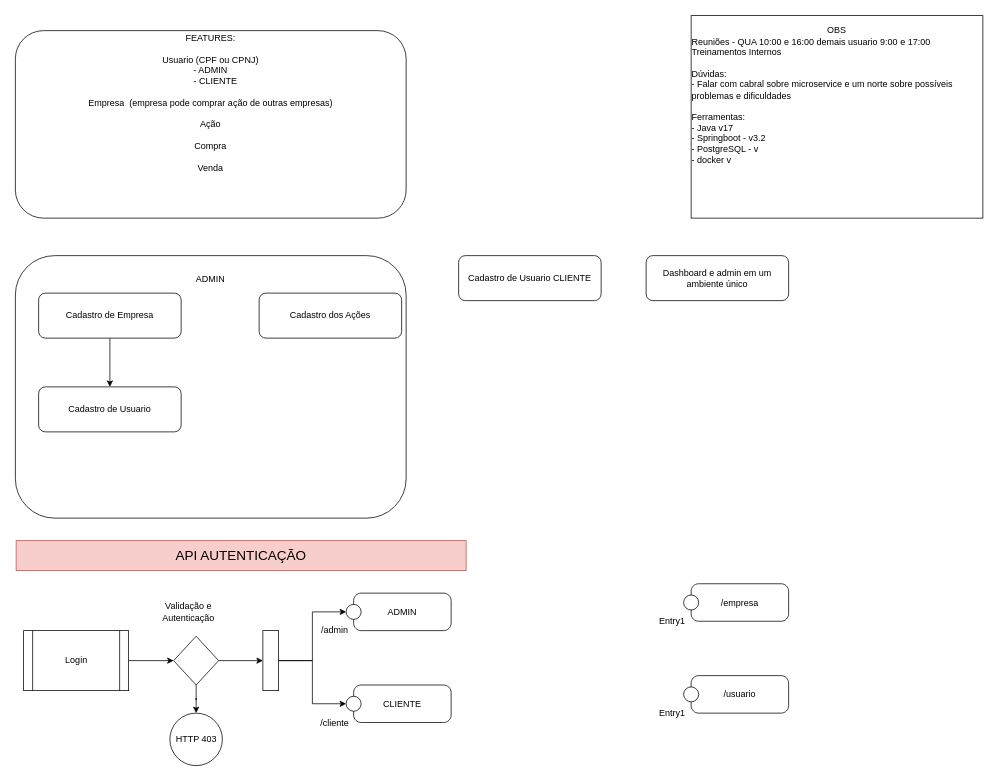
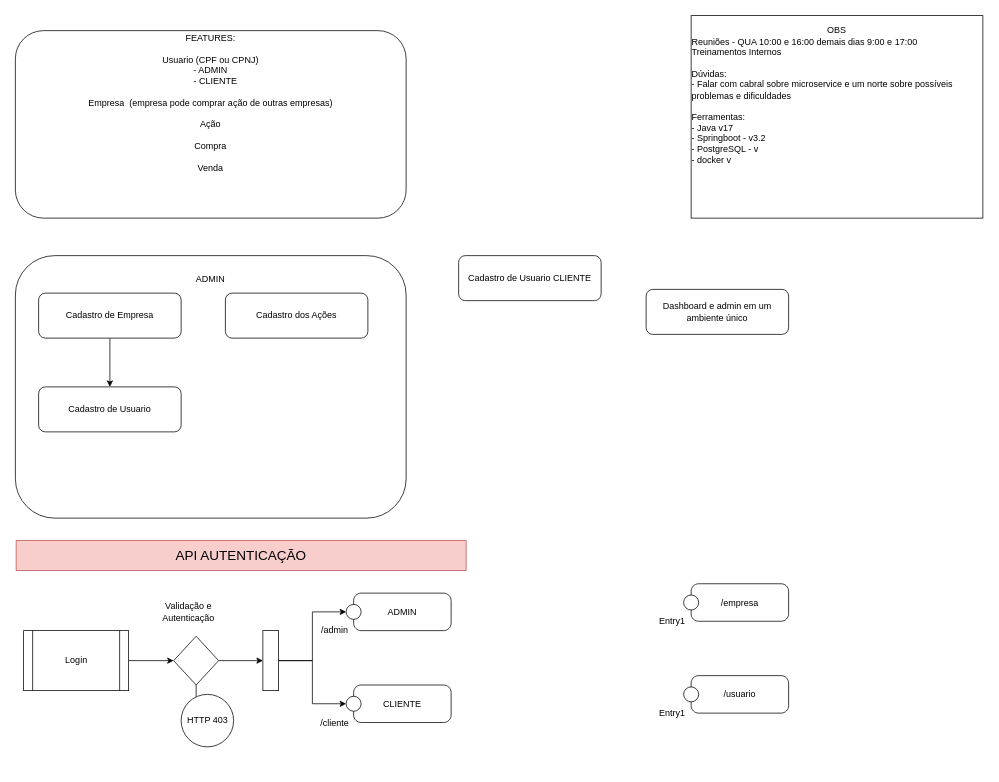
  <mxCell id="0" />
  <mxCell id="1" parent="0" />
  <mxCell id="2" value="&lt;div align=&quot;center&quot;&gt;ADMIN&lt;/div&gt;&lt;div&gt;&lt;br&gt;&lt;/div&gt;&lt;div&gt;&lt;br&gt;&lt;/div&gt;&lt;div&gt;&lt;br&gt;&lt;/div&gt;&lt;div&gt;&lt;br&gt;&lt;/div&gt;&lt;div&gt;&lt;br&gt;&lt;/div&gt;&lt;div&gt;&lt;br&gt;&lt;/div&gt;&lt;div&gt;&lt;br&gt;&lt;/div&gt;&lt;div&gt;&lt;br&gt;&lt;/div&gt;&lt;div&gt;&lt;br&gt;&lt;/div&gt;&lt;div&gt;&lt;br&gt;&lt;/div&gt;&lt;div&gt;&lt;br&gt;&lt;/div&gt;&lt;div&gt;&lt;br&gt;&lt;/div&gt;&lt;div&gt;&lt;br&gt;&lt;/div&gt;&lt;div&gt;&lt;br&gt;&lt;/div&gt;&lt;div&gt;&lt;br&gt;&lt;/div&gt;&lt;div&gt;&lt;br&gt;&lt;/div&gt;&lt;div&gt;&lt;br&gt;&lt;/div&gt;&lt;div&gt;&lt;br&gt;&lt;/div&gt;&lt;div&gt;&lt;br&gt;&lt;/div&gt;&lt;div&gt;&lt;br&gt;&lt;/div&gt;" style="rounded=1;whiteSpace=wrap;html=1;align=center;" parent="1" vertex="1"><mxGeometry x="20" y="340" width="521" height="350" as="geometry" /></mxCell>
  <mxCell id="3" style="edgeStyle=orthogonalEdgeStyle;rounded=0;orthogonalLoop=1;jettySize=auto;html=1;" parent="1" source="4" target="5" edge="1"><mxGeometry relative="1" as="geometry"><mxPoint x="291" y="420" as="targetPoint" /></mxGeometry></mxCell>
  <mxCell id="4" value="Cadastro de Empresa" style="rounded=1;whiteSpace=wrap;html=1;" parent="1" vertex="1"><mxGeometry x="51" y="390" width="190" height="60" as="geometry" /></mxCell>
  <mxCell id="5" value="Cadastro de Usuario" style="rounded=1;whiteSpace=wrap;html=1;" parent="1" vertex="1"><mxGeometry x="51" y="515" width="190" height="60" as="geometry" /></mxCell>
- <mxCell id="6" value="Cadastro dos Ações" style="rounded=1;whiteSpace=wrap;html=1;" parent="1" vertex="1"><mxGeometry x="345" y="390" width="190" height="60" as="geometry" /></mxCell>
+ <mxCell id="6" value="Cadastro dos Ações" style="rounded=1;whiteSpace=wrap;html=1;" parent="1" vertex="1"><mxGeometry x="300" y="390" width="190" height="60" as="geometry" /></mxCell>
  <mxCell id="7" value="Cadastro de Usuario CLIENTE" style="rounded=1;whiteSpace=wrap;html=1;" parent="1" vertex="1"><mxGeometry x="611" y="340" width="190" height="60" as="geometry" /></mxCell>
- <mxCell id="8" value="Dashboard e admin em um ambiente único" style="rounded=1;whiteSpace=wrap;html=1;" parent="1" vertex="1"><mxGeometry x="861" y="340" width="190" height="60" as="geometry" /></mxCell>
+ <mxCell id="8" value="Dashboard e admin em um ambiente único" style="rounded=1;whiteSpace=wrap;html=1;" parent="1" vertex="1"><mxGeometry x="861" y="385" width="190" height="60" as="geometry" /></mxCell>
  <mxCell id="9" value="&lt;div&gt;FEATURES:&lt;/div&gt;&lt;div&gt;&lt;br&gt;&lt;/div&gt;&lt;div&gt;Usuario (CPF ou CPNJ)&lt;/div&gt;&lt;div&gt;&lt;span style=&quot;&quot;&gt;&lt;/span&gt;- ADMIN&lt;/div&gt;&lt;div&gt;&lt;span style=&quot;&quot;&gt;&lt;span style=&quot;&quot;&gt;&amp;nbsp;&amp;nbsp;&amp;nbsp;&amp;nbsp;&lt;/span&gt;&lt;/span&gt;- CLIENTE&lt;/div&gt;&lt;div&gt;&lt;br&gt;&lt;/div&gt;&lt;div&gt;Empresa&amp;nbsp; (empresa pode comprar ação de outras empresas)&lt;br&gt;&lt;/div&gt;&lt;div&gt;&lt;br&gt;&lt;/div&gt;&lt;div&gt;Ação&lt;/div&gt;&lt;div&gt;&lt;br&gt;&lt;/div&gt;&lt;div&gt;Compra&lt;/div&gt;&lt;div&gt;&lt;br&gt;&lt;/div&gt;&lt;div&gt;Venda&lt;/div&gt;&lt;div&gt;&lt;br&gt;&lt;/div&gt;&lt;div&gt;&lt;br&gt;&lt;/div&gt;&lt;div&gt;&lt;br&gt;&lt;br&gt;&lt;/div&gt;" style="rounded=1;whiteSpace=wrap;html=1;" parent="1" vertex="1"><mxGeometry x="20" y="40" width="521" height="250" as="geometry" /></mxCell>
- <mxCell id="10" value="&lt;div&gt;OBS&lt;/div&gt;&lt;div align=&quot;left&quot;&gt;Reuniões - QUA 10:00 e 16:00 demais usuario 9:00 e 17:00&lt;/div&gt;&lt;div align=&quot;left&quot;&gt;Treinamentos Internos&lt;br&gt;&lt;/div&gt;&lt;div align=&quot;left&quot;&gt;&lt;br&gt;Dúvidas:&lt;/div&gt;&lt;div align=&quot;left&quot;&gt;- Falar com cabral sobre microservice e um norte sobre possíveis problemas e dificuldades&lt;br&gt;&lt;/div&gt;&lt;div align=&quot;left&quot;&gt;&lt;br&gt;&lt;/div&gt;&lt;div align=&quot;left&quot;&gt;Ferramentas:&lt;/div&gt;&lt;div align=&quot;left&quot;&gt;- Java v17&lt;/div&gt;&lt;div align=&quot;left&quot;&gt;- Springboot - v3.2&lt;/div&gt;&lt;div align=&quot;left&quot;&gt;- PostgreSQL - v&lt;/div&gt;&lt;div align=&quot;left&quot;&gt;- docker v&lt;/div&gt;&lt;div align=&quot;left&quot;&gt;&lt;br&gt;&lt;/div&gt;&lt;div align=&quot;left&quot;&gt;&lt;br&gt;&lt;/div&gt;&lt;div align=&quot;left&quot;&gt;&lt;br&gt;&lt;/div&gt;&lt;div align=&quot;left&quot;&gt;&lt;br&gt;&lt;/div&gt;" style="rounded=0;whiteSpace=wrap;html=1;" parent="1" vertex="1"><mxGeometry x="921" y="20" width="389" height="270" as="geometry" /></mxCell>
+ <mxCell id="10" value="&lt;div&gt;OBS&lt;/div&gt;&lt;div align=&quot;left&quot;&gt;Reuniões - QUA 10:00 e 16:00 demais dias 9:00 e 17:00&lt;/div&gt;&lt;div align=&quot;left&quot;&gt;Treinamentos Internos&lt;br&gt;&lt;/div&gt;&lt;div align=&quot;left&quot;&gt;&lt;br&gt;Dúvidas:&lt;/div&gt;&lt;div align=&quot;left&quot;&gt;- Falar com cabral sobre microservice e um norte sobre possíveis problemas e dificuldades&lt;br&gt;&lt;/div&gt;&lt;div align=&quot;left&quot;&gt;&lt;br&gt;&lt;/div&gt;&lt;div align=&quot;left&quot;&gt;Ferramentas:&lt;/div&gt;&lt;div align=&quot;left&quot;&gt;- Java v17&lt;/div&gt;&lt;div align=&quot;left&quot;&gt;- Springboot - v3.2&lt;/div&gt;&lt;div align=&quot;left&quot;&gt;- PostgreSQL - v&lt;/div&gt;&lt;div align=&quot;left&quot;&gt;- docker v&lt;/div&gt;&lt;div align=&quot;left&quot;&gt;&lt;br&gt;&lt;/div&gt;&lt;div align=&quot;left&quot;&gt;&lt;br&gt;&lt;/div&gt;&lt;div align=&quot;left&quot;&gt;&lt;br&gt;&lt;/div&gt;&lt;div align=&quot;left&quot;&gt;&lt;br&gt;&lt;/div&gt;" style="rounded=0;whiteSpace=wrap;html=1;" parent="1" vertex="1"><mxGeometry x="921" y="20" width="389" height="270" as="geometry" /></mxCell>
  <mxCell id="11" style="edgeStyle=orthogonalEdgeStyle;rounded=0;orthogonalLoop=1;jettySize=auto;html=1;entryX=0;entryY=0.5;entryDx=0;entryDy=0;" parent="1" source="12" target="15" edge="1"><mxGeometry relative="1" as="geometry" /></mxCell>
  <mxCell id="12" value="Login" style="shape=process;whiteSpace=wrap;html=1;backgroundOutline=1;size=0.083;" parent="1" vertex="1"><mxGeometry x="31" y="840" width="140" height="80" as="geometry" /></mxCell>
  <mxCell id="13" value="&lt;font style=&quot;font-size: 18px;&quot;&gt;API AUTENTICAÇÃO&lt;/font&gt;" style="rounded=0;whiteSpace=wrap;html=1;fillColor=#f8cecc;strokeColor=#b85450;" parent="1" vertex="1"><mxGeometry x="21" y="720" width="600" height="40" as="geometry" /></mxCell>
  <mxCell id="14" style="edgeStyle=orthogonalEdgeStyle;rounded=0;orthogonalLoop=1;jettySize=auto;html=1;entryX=0.5;entryY=0;entryDx=0;entryDy=0;" parent="1" source="15" target="17" edge="1"><mxGeometry relative="1" as="geometry" /></mxCell>
  <mxCell id="15" value="" style="rhombus;whiteSpace=wrap;html=1;" parent="1" vertex="1"><mxGeometry x="231" y="847.5" width="60" height="65" as="geometry" /></mxCell>
  <mxCell id="16" value="Validação e Autenticação" style="text;html=1;strokeColor=none;fillColor=none;align=center;verticalAlign=middle;whiteSpace=wrap;rounded=0;" parent="1" vertex="1"><mxGeometry x="206" y="790" width="90" height="50" as="geometry" /></mxCell>
- <mxCell id="17" value="HTTP 403" style="ellipse;html=1;" parent="1" vertex="1"><mxGeometry x="226" y="950" width="70" height="70" as="geometry" /></mxCell>
+ <mxCell id="17" value="HTTP 403" style="ellipse;html=1;" parent="1" vertex="1"><mxGeometry x="241" y="925" width="70" height="70" as="geometry" /></mxCell>
  <mxCell id="18" value="/empresa" style="shape=umlState;rounded=1;verticalAlign=middle;align=center;absoluteArcSize=1;arcSize=10;umlStateConnection=connPointRefEntry;boundedLbl=1;whiteSpace=wrap;html=1;" parent="1" vertex="1"><mxGeometry x="911" y="777.5" width="140" height="50" as="geometry" /></mxCell>
  <mxCell id="19" value="Entry1" style="text;verticalAlign=middle;align=center;whiteSpace=wrap;html=1;" parent="18" vertex="1"><mxGeometry x="-40" y="40" width="50" height="20" as="geometry" /></mxCell>
  <mxCell id="20" value="/usuario" style="shape=umlState;rounded=1;verticalAlign=middle;align=center;absoluteArcSize=1;arcSize=10;umlStateConnection=connPointRefEntry;boundedLbl=1;whiteSpace=wrap;html=1;" parent="1" vertex="1"><mxGeometry x="911" y="900" width="140" height="50" as="geometry" /></mxCell>
  <mxCell id="21" value="Entry1" style="text;verticalAlign=middle;align=center;whiteSpace=wrap;html=1;" parent="20" vertex="1"><mxGeometry x="-40" y="40" width="50" height="20" as="geometry" /></mxCell>
  <mxCell id="22" value="ADMIN" style="shape=umlState;rounded=1;verticalAlign=middle;align=center;absoluteArcSize=1;arcSize=10;umlStateConnection=connPointRefEntry;boundedLbl=1;whiteSpace=wrap;html=1;" parent="1" vertex="1"><mxGeometry x="461" y="790" width="140" height="50" as="geometry" /></mxCell>
  <mxCell id="23" value="/admin" style="text;verticalAlign=middle;align=center;whiteSpace=wrap;html=1;" parent="22" vertex="1"><mxGeometry x="-40" y="40" width="50" height="20" as="geometry" /></mxCell>
  <mxCell id="24" value="" style="edgeStyle=orthogonalEdgeStyle;rounded=0;orthogonalLoop=1;jettySize=auto;html=1;" parent="1" source="15" target="27" edge="1"><mxGeometry relative="1" as="geometry"><mxPoint x="291" y="880" as="sourcePoint" /><mxPoint x="365" y="880" as="targetPoint" /></mxGeometry></mxCell>
  <mxCell id="25" style="edgeStyle=orthogonalEdgeStyle;rounded=0;orthogonalLoop=1;jettySize=auto;html=1;entryX=0;entryY=0.5;entryDx=0;entryDy=0;" parent="1" source="27" target="22" edge="1"><mxGeometry relative="1" as="geometry" /></mxCell>
  <mxCell id="26" style="edgeStyle=orthogonalEdgeStyle;rounded=0;orthogonalLoop=1;jettySize=auto;html=1;entryX=0;entryY=0.5;entryDx=0;entryDy=0;" parent="1" source="27" target="28" edge="1"><mxGeometry relative="1" as="geometry" /></mxCell>
  <mxCell id="27" value="" style="rounded=0;whiteSpace=wrap;html=1;" parent="1" vertex="1"><mxGeometry x="350" y="840" width="21" height="80" as="geometry" /></mxCell>
  <mxCell id="28" value="CLIENTE" style="shape=umlState;rounded=1;verticalAlign=middle;align=center;absoluteArcSize=1;arcSize=10;umlStateConnection=connPointRefEntry;boundedLbl=1;whiteSpace=wrap;html=1;" parent="1" vertex="1"><mxGeometry x="461" y="912.5" width="140" height="50" as="geometry" /></mxCell>
  <mxCell id="29" value="/cliente" style="text;verticalAlign=middle;align=center;whiteSpace=wrap;html=1;" parent="28" vertex="1"><mxGeometry x="-40" y="40" width="50" height="20" as="geometry" /></mxCell>
